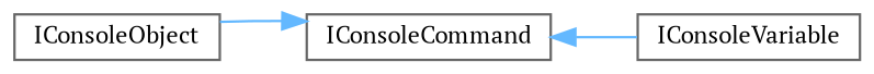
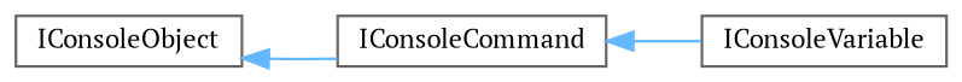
  digraph {
    fontname="PT Serif"
    rankdir=LR
    node [color=grey40 fillcolor=white fontname="PT Serif" fontsize=10 shape=box style=filled]
    edge [color=steelblue1 dir=back fontname="PT Serif" fontsize=10 labelfontname=Helvetica labelfontsize=10 style=solid]
    n1 [height=0.2 label=IConsoleObject width=0.4]
    n2 [height=0.2 label=IConsoleCommand width=0.4]
    n3 [height=0.2 label=IConsoleVariable width=0.4]
-   n2 -> n1
+   n1 -> n2
    n2 -> n3
  }
